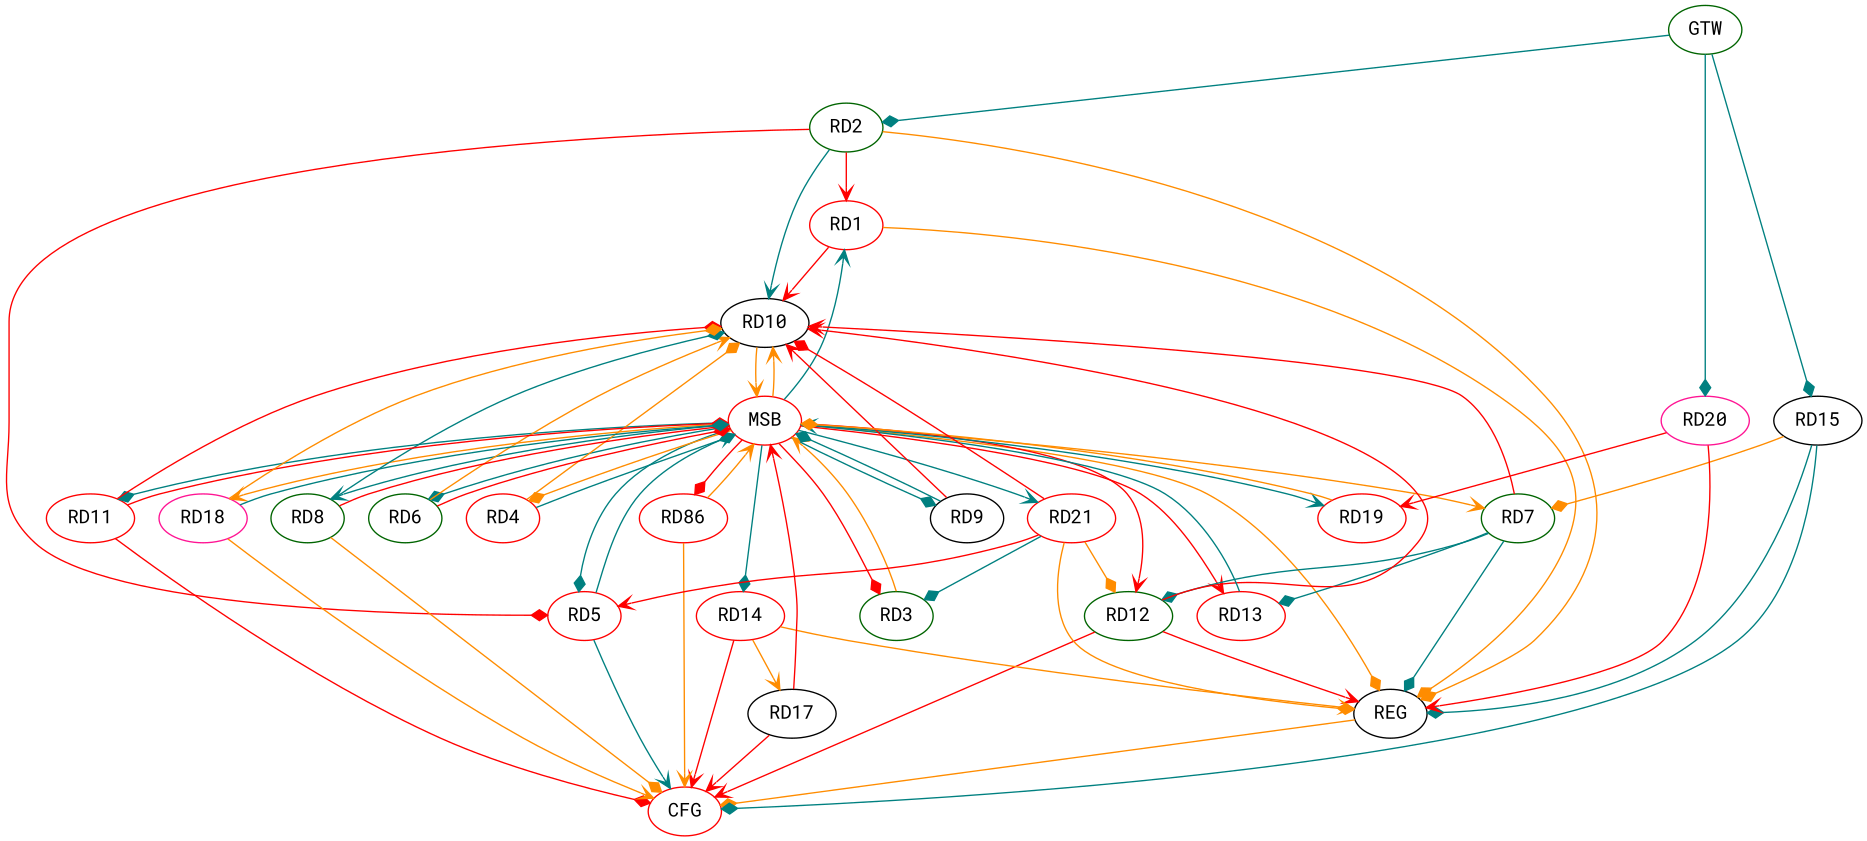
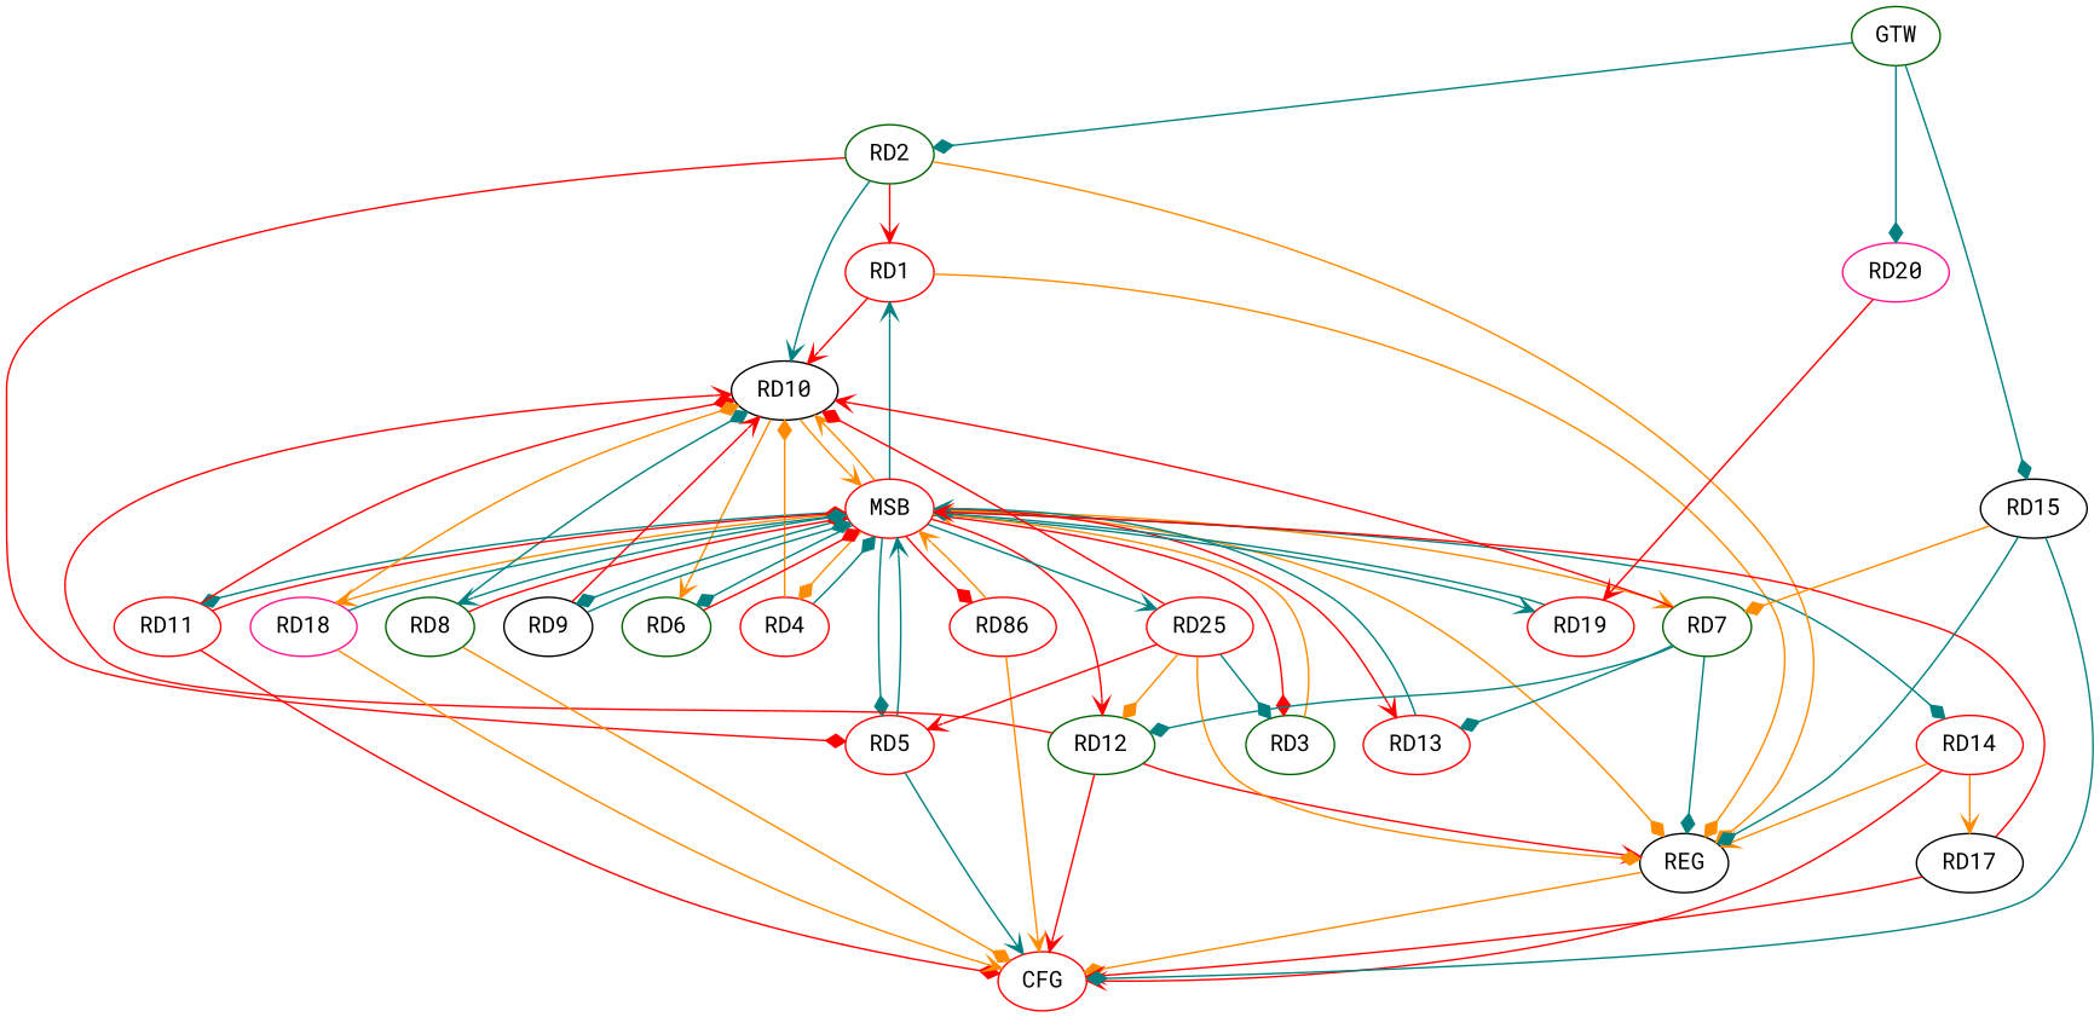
  strict digraph {
    fontname="Roboto Mono"
    node [color=red fontname="Roboto Mono"]
    edge [arrowhead=diamond color=teal fontname="Roboto Mono"]
    n1 [label=RD1]
    n2 [color=black label=RD10]
    n3 [color=black label=REG]
    n4 [label=MSB]
    n5 [label=CFG]
    n6 [color=darkgreen label=RD2]
    n7 [label=RD5]
    n8 [color=darkgreen label=RD3]
    n9 [label=RD4]
    n10 [color=darkgreen label=RD6]
    n11 [color=darkgreen label=RD7]
    n12 [color=darkgreen label=RD12]
    n13 [label=RD13]
    n14 [color=darkgreen label=RD8]
    n15 [color=black label=RD9]
    n16 [label=RD11]
    n17 [label=RD14]
    n18 [label=RD86]
    n19 [color=deeppink label=RD18]
    n20 [label=RD19]
-   n21 [label=RD21]
+   n21 [label=RD25]
    n22 [color=black label=RD17]
    n23 [color=black label=RD15]
    n24 [color=deeppink label=RD20]
    n25 [color=darkgreen label=GTW]
    n1 -> n2 [arrowhead=vee color=red]
    n1 -> n3 [color=darkorange]
    n2 -> n4 [arrowhead=vee color=darkorange]
    n3 -> n5 [color=darkorange]
    n4 -> n1 [arrowhead=vee]
    n4 -> n2 [arrowhead=vee color=darkorange]
    n4 -> n3 [color=darkorange]
    n4 -> n7
    n4 -> n8 [color=red]
    n4 -> n9 [color=darkorange]
    n4 -> n10
    n4 -> n11 [arrowhead=vee color=darkorange]
    n4 -> n12 [arrowhead=vee color=red]
    n4 -> n13 [arrowhead=vee color=red]
    n4 -> n14 [arrowhead=vee]
    n4 -> n15
    n4 -> n16
    n4 -> n17
    n4 -> n18 [color=red]
    n4 -> n19 [arrowhead=vee color=darkorange]
    n4 -> n20 [arrowhead=vee]
    n4 -> n21 [arrowhead=vee]
    n6 -> n1 [arrowhead=vee color=red]
    n6 -> n2 [arrowhead=vee]
    n6 -> n3 [color=darkorange]
    n6 -> n7 [color=red]
    n7 -> n4 [arrowhead=vee]
    n7 -> n5 [arrowhead=vee]
    n8 -> n4 [arrowhead=vee color=darkorange]
    n9 -> n2 [color=darkorange]
    n9 -> n4
-   n10 -> n2 [arrowhead=vee color=darkorange]
+   n2 -> n10 [arrowhead=vee color=darkorange]
    n10 -> n4 [color=red]
    n11 -> n2 [arrowhead=vee color=red]
    n11 -> n3
    n11 -> n12
    n11 -> n13
    n12 -> n2 [arrowhead=vee color=red]
    n12 -> n3 [arrowhead=vee color=red]
    n12 -> n5 [arrowhead=vee color=red]
    n13 -> n4 [arrowhead=vee]
    n14 -> n2
    n14 -> n4 [color=red]
    n14 -> n5 [color=darkorange]
    n15 -> n2 [arrowhead=vee color=red]
    n15 -> n4
    n16 -> n2 [color=red]
    n16 -> n4 [color=red]
    n16 -> n5 [color=red]
    n17 -> n3 [arrowhead=vee color=darkorange]
    n17 -> n5 [arrowhead=vee color=red]
    n17 -> n22 [arrowhead=vee color=darkorange]
    n18 -> n4 [arrowhead=vee color=darkorange]
    n18 -> n5 [arrowhead=vee color=darkorange]
    n19 -> n2 [color=darkorange]
    n19 -> n4
    n19 -> n5 [arrowhead=vee color=darkorange]
-   n20 -> n4 [color=darkorange]
+   n20 -> n4
    n21 -> n2 [color=red]
    n21 -> n3 [color=darkorange]
    n21 -> n7 [arrowhead=vee color=red]
    n21 -> n8
    n21 -> n12 [color=darkorange]
    n22 -> n4 [arrowhead=vee color=red]
    n22 -> n5 [arrowhead=vee color=red]
    n23 -> n3
    n23 -> n5
    n23 -> n11 [color=darkorange]
-   n24 -> n3 [arrowhead=vee color=red]
    n24 -> n20 [arrowhead=vee color=red]
    n25 -> n6
    n25 -> n23
    n25 -> n24
  }
